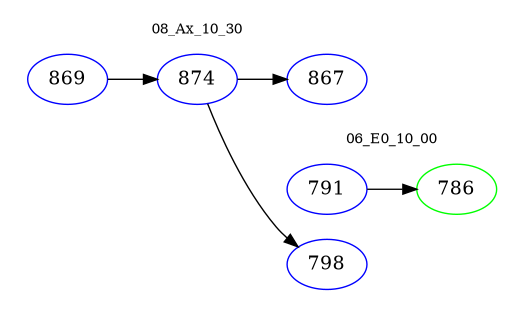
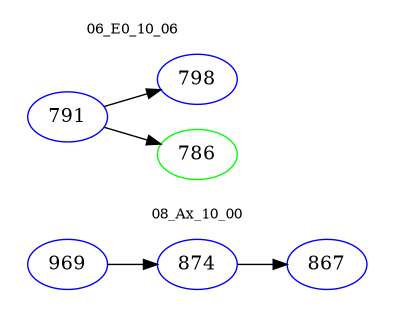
  digraph {
    rankdir=LR
    node [color=blue]
    edge [color=black]
-   n1 [label=869]
+   n1 [label=969]
    n2 [label=867]
    n3 [label=874]
    n4 [label=791]
    n5 [color=green label=786]
    n6 [label=798]
    subgraph cluster_1 {
      color=white
      fontsize=10
-     label="08_Ax_10_30"
+     label="08_Ax_10_00"
      n1
      n2
      n3
    }
    subgraph cluster_2 {
      color=white
      fontsize=10
-     label="06_E0_10_00"
+     label="06_E0_10_06"
      n4
      n5
      n6
    }
    n1 -> n3
    n3 -> n2
    n4 -> n5
-   n3 -> n6
+   n4 -> n6
  }
